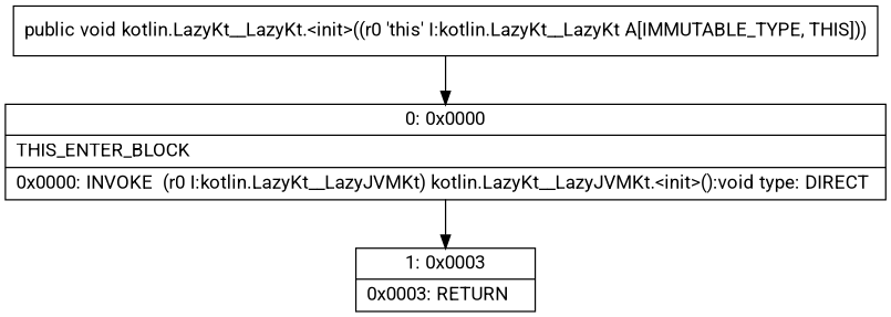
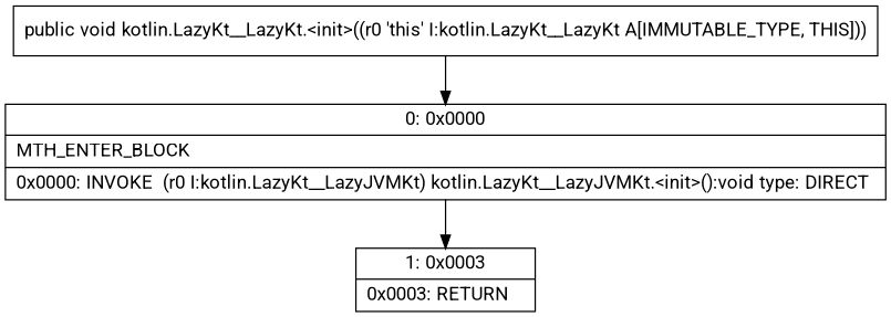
  digraph {
    fontname=Roboto
    node [shape=record fontname=Roboto]
    edge [fontname=Roboto]
-   n1 [label="{0\:\ 0x0000|THIS_ENTER_BLOCK\l|0x0000: INVOKE  (r0 I:kotlin.LazyKt__LazyJVMKt) kotlin.LazyKt__LazyJVMKt.\<init\>():void type: DIRECT \l}"]
+   n1 [label="{0\:\ 0x0000|MTH_ENTER_BLOCK\l|0x0000: INVOKE  (r0 I:kotlin.LazyKt__LazyJVMKt) kotlin.LazyKt__LazyJVMKt.\<init\>():void type: DIRECT \l}"]
    n2 [label="{1\:\ 0x0003|0x0003: RETURN   \l}"]
    n3 [label="{public void kotlin.LazyKt__LazyKt.\<init\>((r0 'this' I:kotlin.LazyKt__LazyKt A[IMMUTABLE_TYPE, THIS])) }"]
    n1 -> n2
    n3 -> n1
  }
